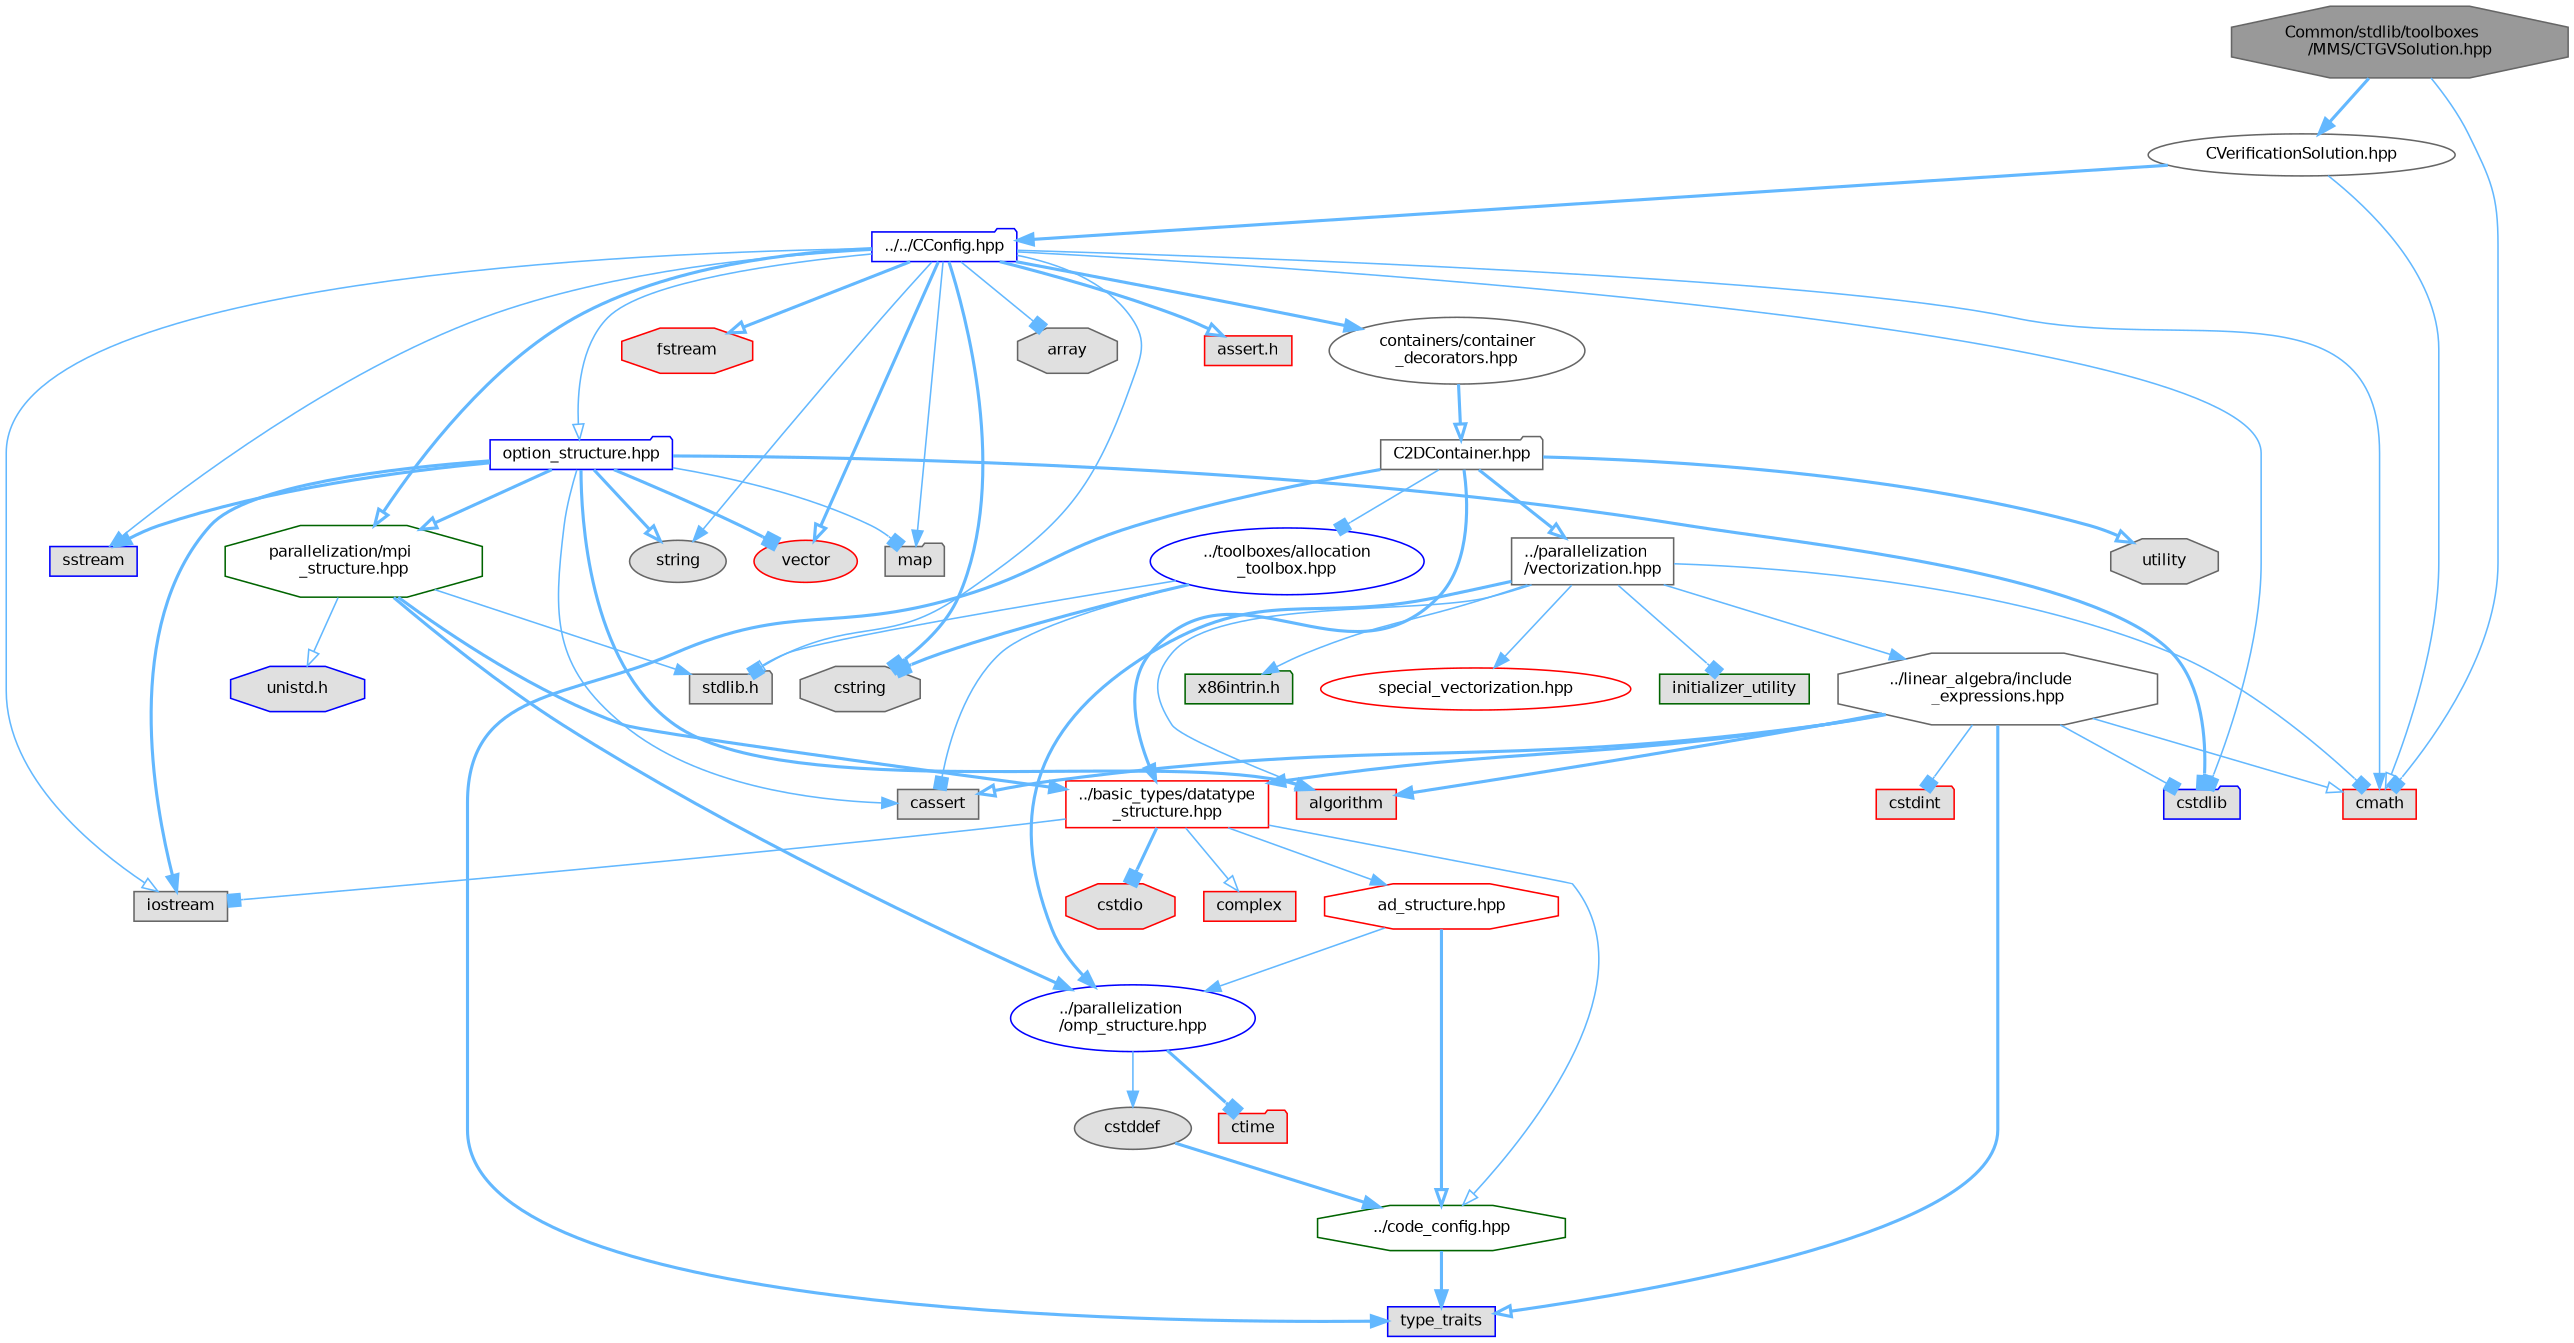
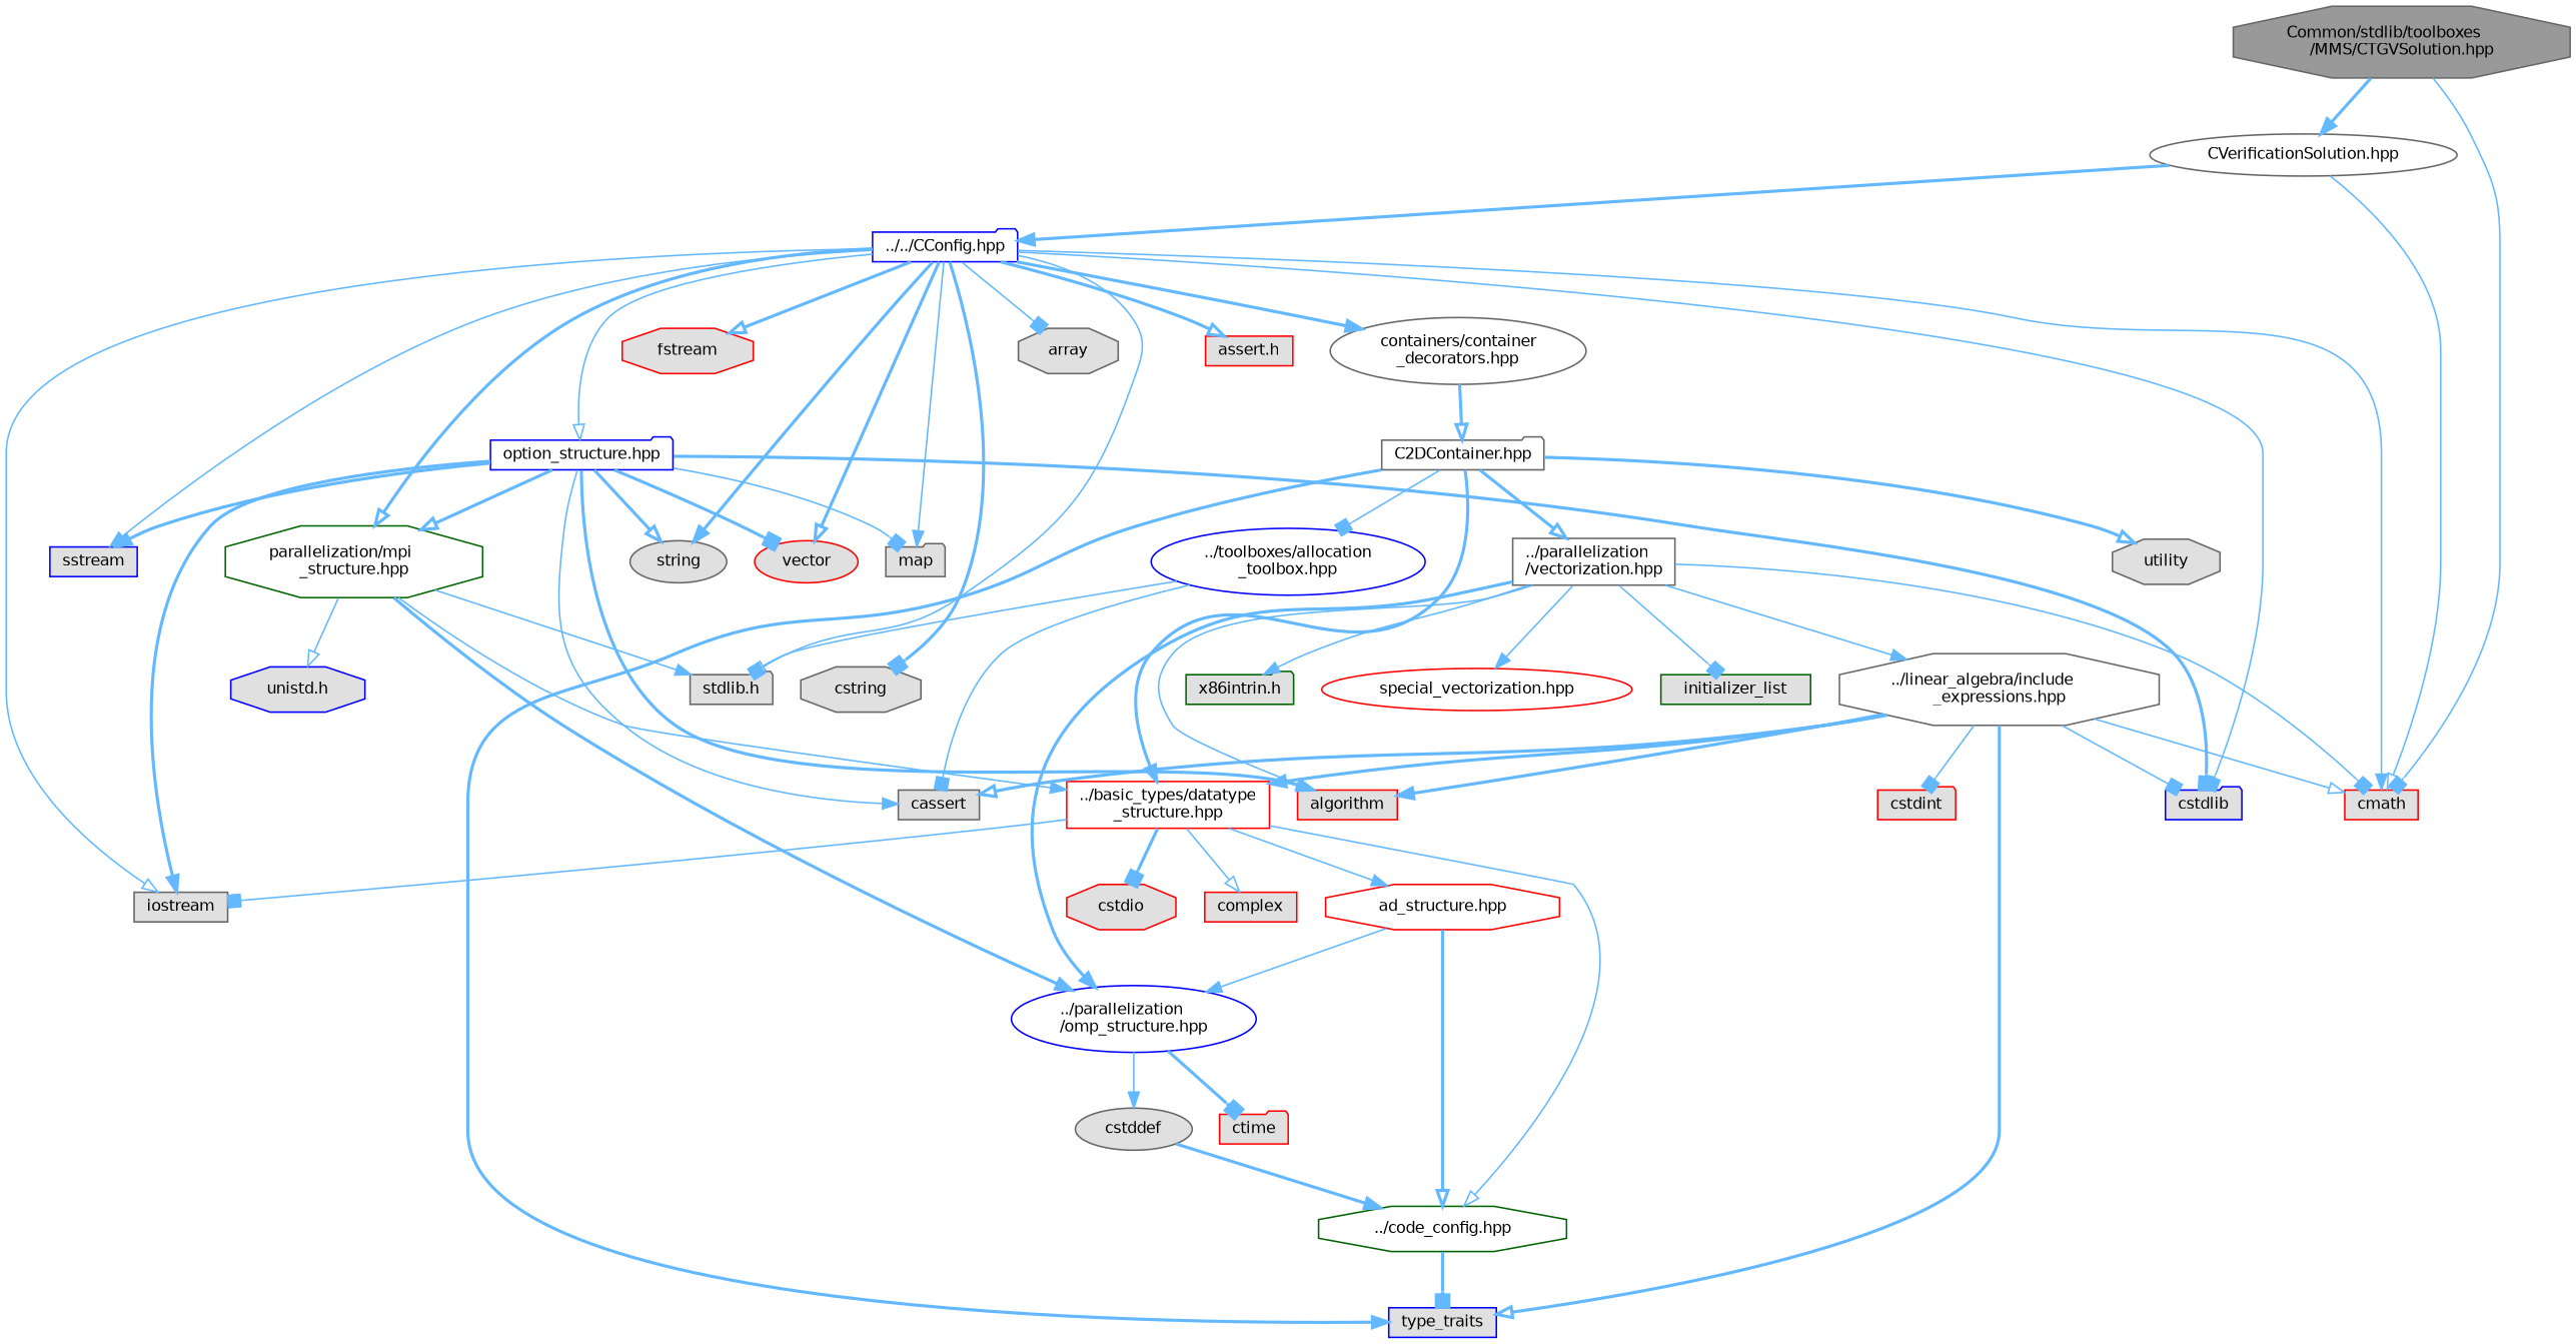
  digraph {
    node [color=gray40 fillcolor="#E0E0E0" fontname=Helvetica fontsize=10 shape=octagon style=filled]
    edge [arrowhead=normal color=steelblue1 fontname=Helvetica fontsize=10 labelfontname=Helvetica labelfontsize=10 style=solid]
    n1 [fillcolor=grey60 fontcolor=black height=0.2 label="Common/stdlib/toolboxes\l/MMS/CTGVSolution.hpp" width=0.4]
    n2 [color=red height=0.2 label=cmath shape=box width=0.4]
    n3 [fillcolor=white height=0.2 label="CVerificationSolution.hpp" shape=ellipse width=0.4]
    n4 [color=blue fillcolor=white height=0.2 label="../../CConfig.hpp" shape=folder width=0.4]
    n5 [color=darkgreen fillcolor=white height=0.2 label="parallelization/mpi\l_structure.hpp" width=0.4]
    n6 [height=0.2 label="stdlib.h" shape=folder width=0.4]
    n7 [height=0.2 label=iostream shape=box width=0.4]
    n8 [color=blue height=0.2 label=cstdlib shape=folder width=0.4]
    n9 [color=red height=0.2 label=fstream width=0.4]
    n10 [color=blue height=0.2 label=sstream shape=box width=0.4]
    n11 [height=0.2 label=string shape=ellipse width=0.4]
    n12 [height=0.2 label=cstring width=0.4]
    n13 [color=red height=0.2 label=vector shape=ellipse width=0.4]
    n14 [height=0.2 label=array width=0.4]
    n15 [height=0.2 label=map shape=folder width=0.4]
    n16 [color=red height=0.2 label="assert.h" shape=box width=0.4]
    n17 [color=blue fillcolor=white height=0.2 label="option_structure.hpp" shape=folder width=0.4]
    n18 [fillcolor=white height=0.2 label="containers/container\l_decorators.hpp" shape=ellipse width=0.4]
    n19 [color=red fillcolor=white height=0.2 label="../basic_types/datatype\l_structure.hpp" shape=box width=0.4]
    n20 [color=blue fillcolor=white height=0.2 label="../parallelization\l/omp_structure.hpp" shape=ellipse width=0.4]
    n21 [color=blue height=0.2 label="unistd.h" width=0.4]
    n22 [color=red height=0.2 label=algorithm shape=box width=0.4]
    n23 [height=0.2 label=cassert shape=box width=0.4]
    n24 [fillcolor=white height=0.2 label="C2DContainer.hpp" shape=folder width=0.4]
    n25 [color=red height=0.2 label=complex shape=box width=0.4]
    n26 [color=red height=0.2 label=cstdio width=0.4]
    n27 [color=darkgreen fillcolor=white height=0.2 label="../code_config.hpp" width=0.4]
    n28 [color=red fillcolor=white height=0.2 label="ad_structure.hpp" width=0.4]
    n29 [height=0.2 label=cstddef shape=ellipse width=0.4]
    n30 [color=red height=0.2 label=ctime shape=folder width=0.4]
    n31 [color=blue height=0.2 label=type_traits shape=box width=0.4]
    n32 [color=blue fillcolor=white height=0.2 label="../toolboxes/allocation\l_toolbox.hpp" shape=ellipse width=0.4]
    n33 [fillcolor=white height=0.2 label="../parallelization\l/vectorization.hpp" shape=box width=0.4]
    n34 [height=0.2 label=utility width=0.4]
    n35 [fillcolor=white height=0.2 label="../linear_algebra/include\l_expressions.hpp" width=0.4]
-   n36 [color=darkgreen height=0.2 label=initializer_utility shape=box width=0.4]
+   n36 [color=darkgreen height=0.2 label=initializer_list shape=box width=0.4]
    n37 [color=darkgreen height=0.2 label="x86intrin.h" shape=folder width=0.4]
    n38 [color=red fillcolor=white height=0.2 label="special_vectorization.hpp" shape=ellipse width=0.4]
    n39 [color=red height=0.2 label=cstdint shape=folder width=0.4]
    n1 -> n2 [arrowhead=box]
    n1 -> n3 [style=bold]
    n3 -> n2 [arrowhead=onormal]
    n3 -> n4 [style=bold]
    n4 -> n2
    n4 -> n5 [arrowhead=onormal style=bold]
    n4 -> n6 [arrowhead=box]
    n4 -> n7 [arrowhead=onormal]
    n4 -> n8 [arrowhead=box]
    n4 -> n9 [arrowhead=onormal style=bold]
    n4 -> n10
-   n4 -> n11
+   n4 -> n11 [style=bold]
    n4 -> n12 [arrowhead=box style=bold]
    n4 -> n13 [arrowhead=onormal style=bold]
    n4 -> n14 [arrowhead=box]
    n4 -> n15
    n4 -> n16 [arrowhead=onormal style=bold]
    n4 -> n17 [arrowhead=onormal]
    n4 -> n18 [style=bold]
    n5 -> n6
-   n5 -> n19 [style=bold]
+   n5 -> n19
    n5 -> n20 [style=bold]
    n5 -> n21 [arrowhead=onormal]
    n17 -> n5 [arrowhead=onormal style=bold]
    n17 -> n7 [style=bold]
    n17 -> n8 [arrowhead=box style=bold]
    n17 -> n10 [style=bold]
    n17 -> n11 [arrowhead=onormal style=bold]
    n17 -> n13 [arrowhead=box style=bold]
    n17 -> n15 [arrowhead=box]
    n17 -> n22 [style=bold]
    n17 -> n23
    n18 -> n24 [arrowhead=onormal style=bold]
    n19 -> n7 [arrowhead=box]
    n19 -> n25 [arrowhead=onormal]
    n19 -> n26 [arrowhead=box style=bold]
    n19 -> n27 [arrowhead=onormal]
    n19 -> n28
    n20 -> n29
    n20 -> n30 [arrowhead=box style=bold]
    n24 -> n19 [style=bold]
    n24 -> n31 [style=bold]
    n24 -> n32 [arrowhead=box]
    n24 -> n33 [arrowhead=onormal style=bold]
    n24 -> n34 [arrowhead=onormal style=bold]
-   n27 -> n31 [style=bold]
+   n27 -> n31 [arrowhead=box style=bold]
    n28 -> n20
    n28 -> n27 [arrowhead=onormal style=bold]
    n29 -> n27 [style=bold]
    n32 -> n6 [arrowhead=onormal]
-   n32 -> n12 [arrowhead=box style=bold]
    n32 -> n23 [arrowhead=box]
    n33 -> n2 [arrowhead=box]
    n33 -> n20 [style=bold]
    n33 -> n22
    n33 -> n35
    n33 -> n36 [arrowhead=box]
    n33 -> n37
    n33 -> n38
    n35 -> n2 [arrowhead=onormal]
    n35 -> n8 [arrowhead=box]
    n35 -> n19 [style=bold]
    n35 -> n22 [style=bold]
    n35 -> n23 [arrowhead=onormal style=bold]
    n35 -> n31 [arrowhead=onormal style=bold]
    n35 -> n39 [arrowhead=box]
  }
